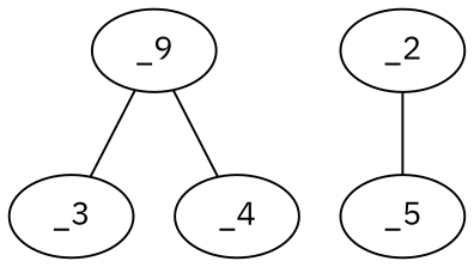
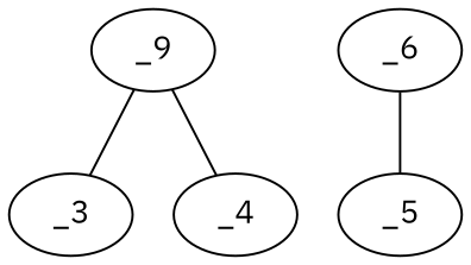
  graph {
    fontname="IBM Plex Mono"
    node [fontname="IBM Plex Mono"]
    edge [fontname="IBM Plex Mono"]
    n1 [label=_9 x=0.7 y=2.95]
    _3 [x=0.976946 y=0.873996]
    _4 [x=2.10593 y=0.236749]
-   _2 [x=2.23 y=2.94]
+   _2 [x=2.23 y=2.94 label=_6]
    _5 [x=0.782607 y=2.07254]
    n1 -- _3
    n1 -- _4
    _2 -- _5
  }
